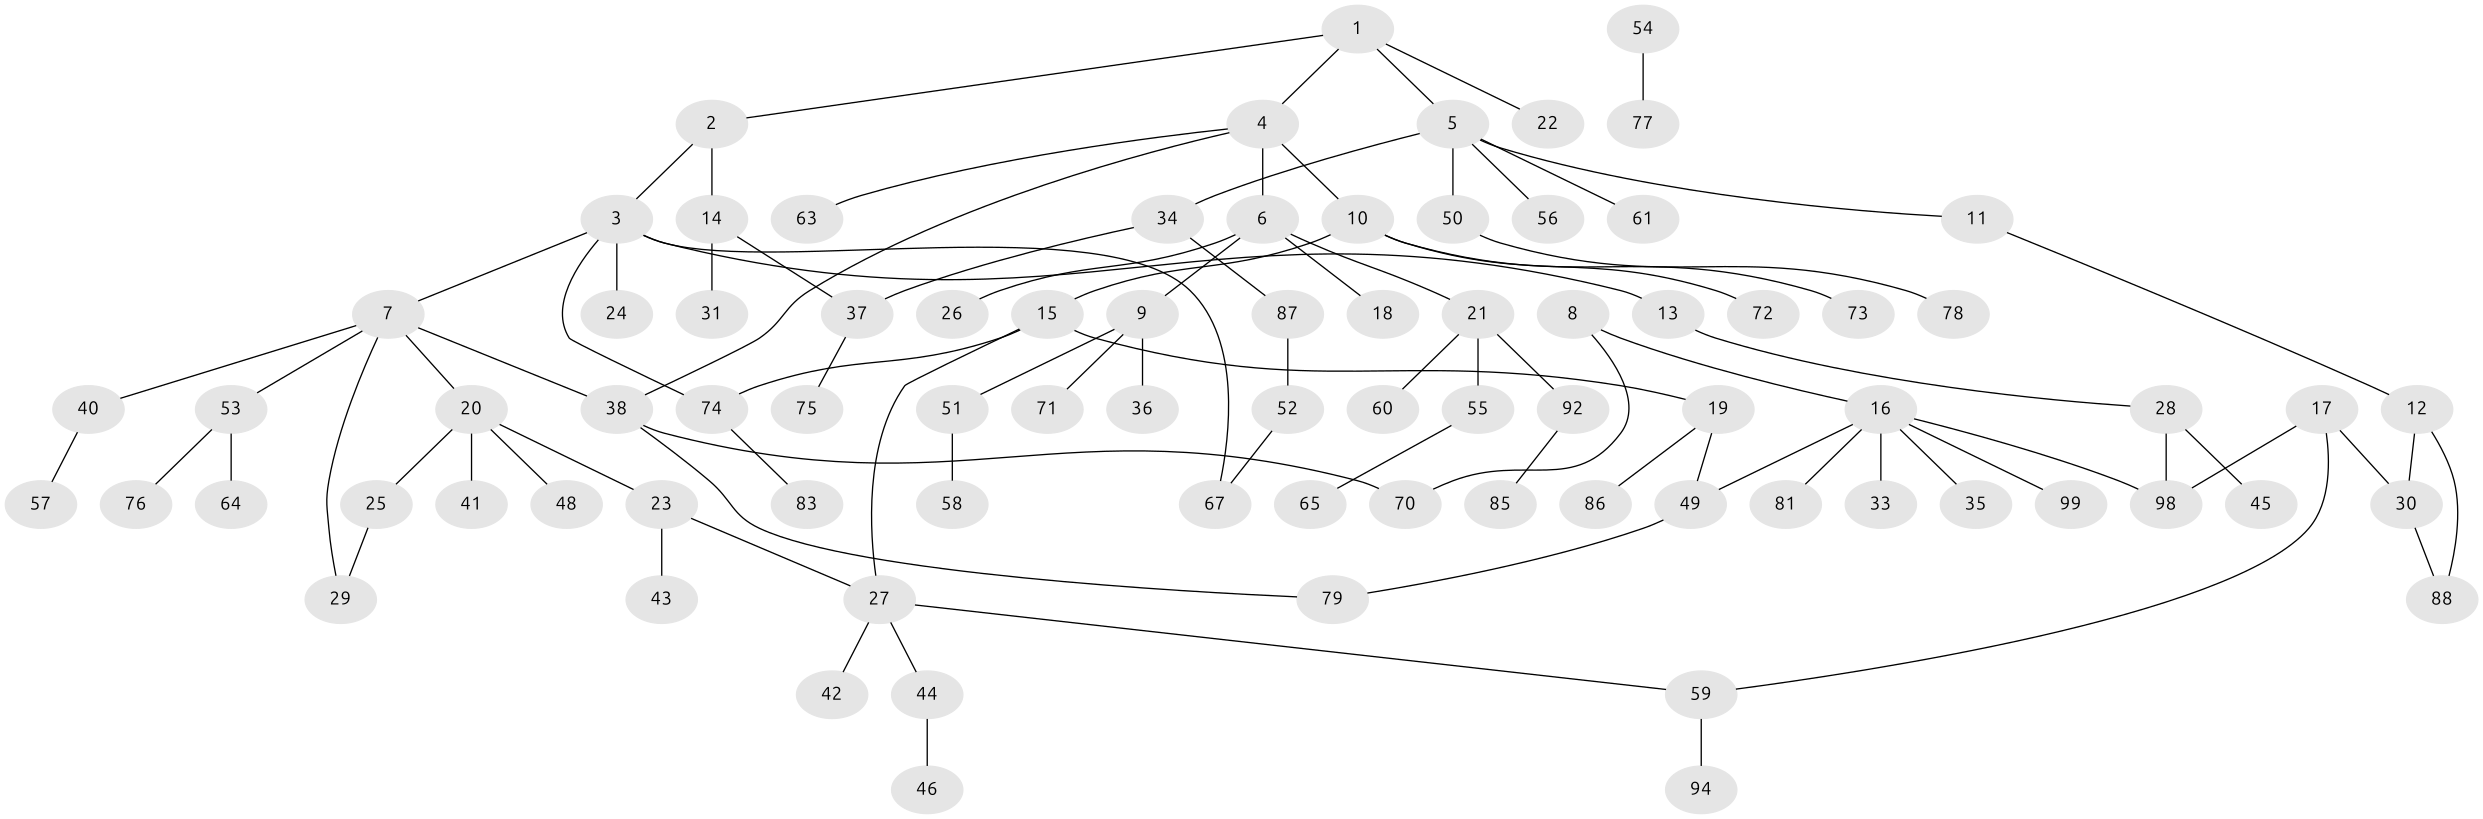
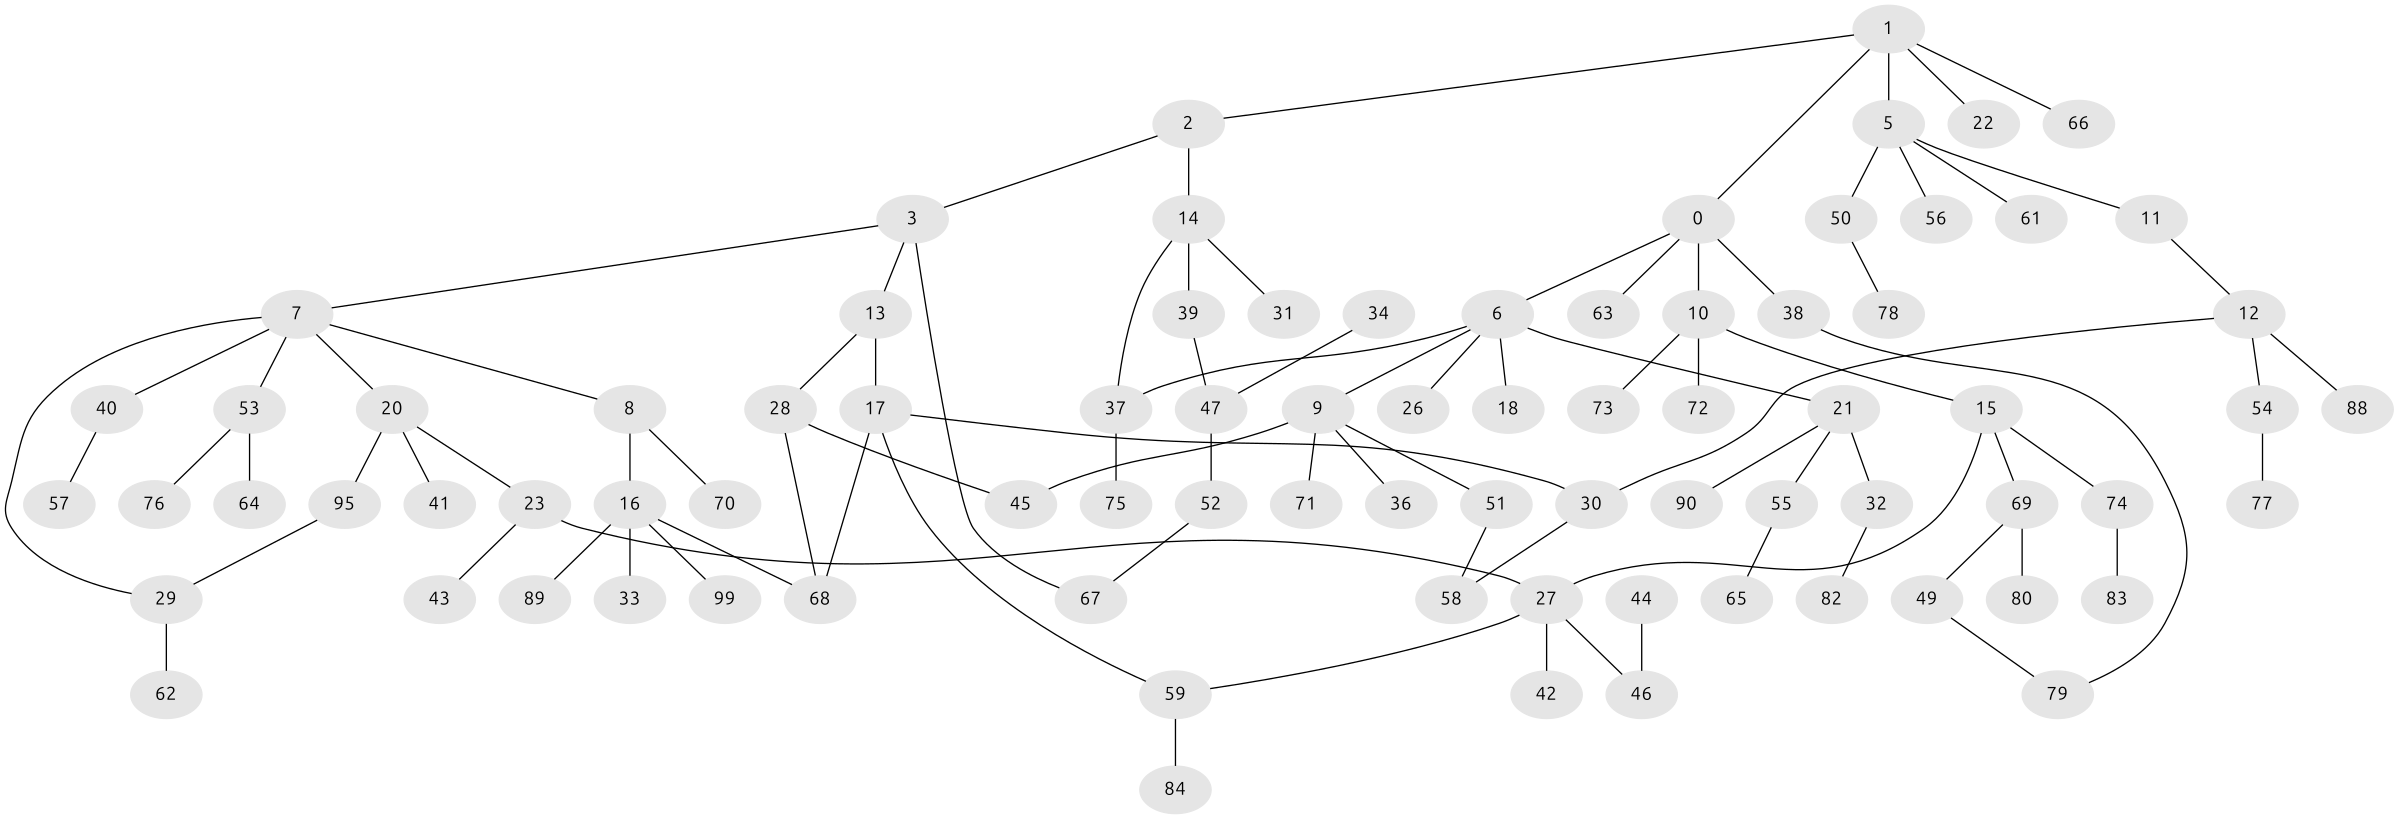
  graph {
    fontname=Ubuntu
    node [color=gray90 fontname=Ubuntu style=filled]
    edge [fontname=Ubuntu]
    1
    2
-   4
+   4 [label=0]
    5
    22
+   66
    3
    14
    6
    10
    38
    63
    11
    34
    50
    56
    61
    7
    13
-   24
    67
    74
    31
    37
+   39
    8
    20
    29
    40
    53
    17
    28
    83
    9
    18
    21
    26
    15
    72
    73
    70
    79
    12
-   47 [label=87]
+   47
    78
    36
    45
    51
    71
-   32 [label=92]
+   32
    55
-   60
+   60 [label=90]
    16
    23
-   25
+   25 [label=95]
    41
-   48
+   62
    57
    64
    76
    33
-   35
    49
-   68 [label=98]
+   68
    n66 [label=99]
-   81
+   81 [label=89]
    58
-   19
+   19 [label=69]
    27
    30
    54
    n73 [label=88]
    77
    59
    75
-   86
+   86 [label=80]
    42
    44
-   84 [label=94]
+   84
    43
-   85
+   85 [label=82]
    65
    46
    52
    1 -- 2
    1 -- 4
    1 -- 5
    1 -- 22
+   1 -- 66
    2 -- 3
    2 -- 14
    4 -- 6
    4 -- 10
    4 -- 38
    4 -- 63
    5 -- 11
-   5 -- 34
    5 -- 50
    5 -- 56
    5 -- 61
    3 -- 7
    3 -- 13
-   3 -- 24
    3 -- 67
-   3 -- 74
    14 -- 31
    14 -- 37
+   14 -- 39
    6 -- 9
    6 -- 18
    6 -- 21
    6 -- 26
    10 -- 15
    10 -- 72
    10 -- 73
-   38 -- 70
    38 -- 79
    11 -- 12
-   34 -- 37
+   6 -- 37
    34 -- 47
    50 -- 78
-   7 -- 38
+   7 -- 8
    7 -- 20
    7 -- 29
    7 -- 40
    7 -- 53
+   13 -- 17
    13 -- 28
    74 -- 83
    37 -- 75
+   39 -- 47
    8 -- 70
    8 -- 16
    20 -- 23
    20 -- 25
    20 -- 41
-   20 -- 48
+   29 -- 62
    40 -- 57
    53 -- 64
    53 -- 76
    17 -- 68
    17 -- 30
    17 -- 59
    28 -- 45
    28 -- 68
    9 -- 36
+   9 -- 45
    9 -- 51
    9 -- 71
    21 -- 32
    21 -- 55
    21 -- 60
    15 -- 74
    15 -- 19
    15 -- 27
    12 -- 30
+   12 -- 54
    12 -- n73
    47 -- 52
    51 -- 58
    32 -- 85
    55 -- 65
    16 -- 33
-   16 -- 35
-   16 -- 49
    16 -- 68
    16 -- n66
    16 -- 81
    23 -- 27
    23 -- 43
    25 -- 29
    49 -- 79
    19 -- 49
    19 -- 86
    27 -- 59
    27 -- 42
-   27 -- 44
-   30 -- n73
+   27 -- 46
+   30 -- 58
    54 -- 77
    59 -- 84
    44 -- 46
    52 -- 67
  }
